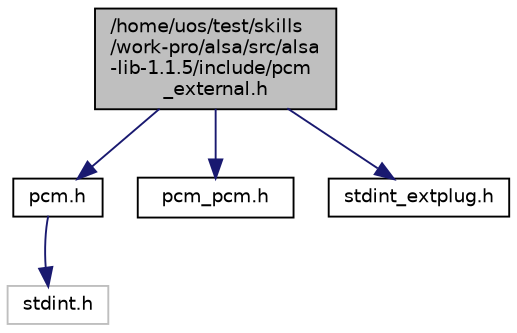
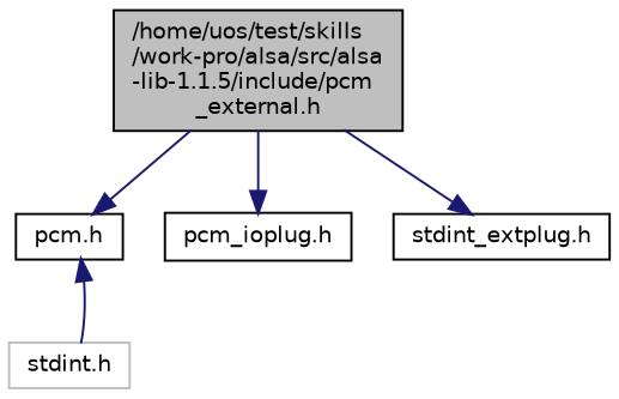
  digraph {
    node [color=black fillcolor=white fontname=Helvetica fontsize=10 shape=record style=filled]
    edge [color=midnightblue fontname=Helvetica fontsize=10 labelfontname=Helvetica labelfontsize=10 style=solid]
    n1 [fillcolor=grey75 fontcolor=black height=0.2 label="/home/uos/test/skills\l/work-pro/alsa/src/alsa\l-lib-1.1.5/include/pcm\l_external.h" width=0.4]
    n2 [height=0.2 label="pcm.h" width=0.4]
-   n3 [height=0.2 label="pcm_pcm.h" width=0.4]
+   n3 [height=0.2 label="pcm_ioplug.h" width=0.4]
    n4 [height=0.2 label="stdint_extplug.h" width=0.4]
    n5 [color=grey75 height=0.2 label="stdint.h" width=0.4]
    n1 -> n2
    n1 -> n3
    n1 -> n4
-   n2 -> n5
+   n5 -> n2
  }
